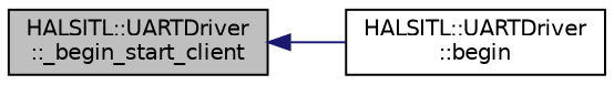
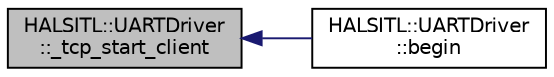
  digraph {
    rankdir=LR
    node [color=black fontname=Helvetica fontsize=10 shape=record style=filled]
-   n1 [fillcolor=grey75 fontcolor=black height=0.2 label="HALSITL::UARTDriver\l::_begin_start_client" width=0.4]
+   n1 [fillcolor=grey75 fontcolor=black height=0.2 label="HALSITL::UARTDriver\l::_tcp_start_client" width=0.4]
    n2 [fillcolor=white height=0.2 label="HALSITL::UARTDriver\l::begin" width=0.4]
    n1 -> n2 [color=midnightblue dir=back fontname=Helvetica fontsize=10 labelfontname=Helvetica labelfontsize=10 style=solid]
  }
